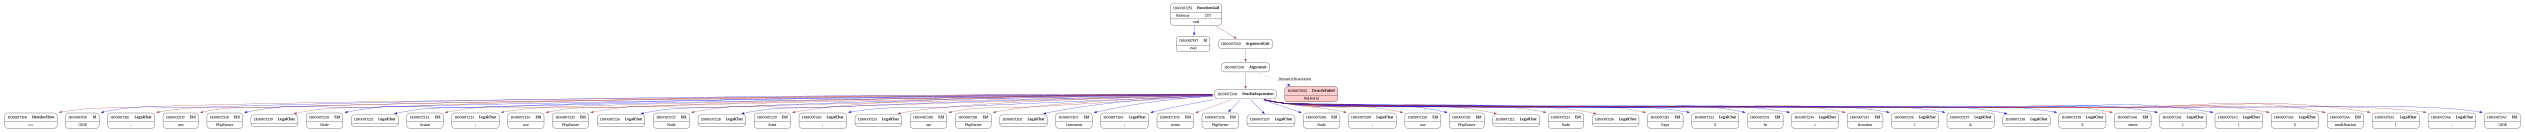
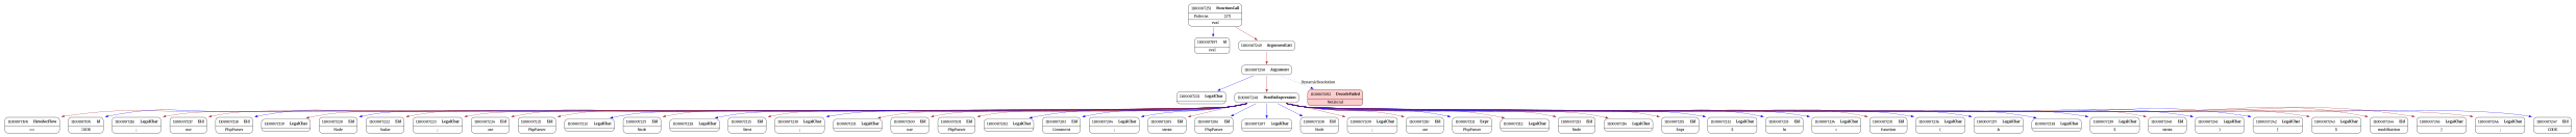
  digraph {
    fontname=Merriweather
    node [fontname=Merriweather shape=none]
    edge [color=brown fontname=Merriweather weight=2]
    n1 [label=<<TABLE border='1' cellspacing='0' cellpadding='10' style='rounded' ><TR><TD border='0'>1100007197</TD><TD border='0'><B>Id</B></TD></TR><HR/><TR><TD border='0' cellpadding='5' colspan='2'>eval</TD></TR></TABLE>>]
    n2 [label=<<TABLE border='1' cellspacing='0' cellpadding='10' style='rounded' ><TR><TD border='0'>1100007198</TD><TD border='0'><B>HeredocFlow</B></TD></TR><HR/><TR><TD border='0' cellpadding='5' colspan='2'>&lt;&lt;&lt;</TD></TR></TABLE>>]
    n3 [label=<<TABLE border='1' cellspacing='0' cellpadding='10' style='rounded' ><TR><TD border='0'>1100007199</TD><TD border='0'><B>Id</B></TD></TR><HR/><TR><TD border='0' cellpadding='5' colspan='2'>CODE</TD></TR></TABLE>>]
    n4 [label=<<TABLE border='1' cellspacing='0' cellpadding='10' style='rounded' ><TR><TD border='0'>1100007216</TD><TD border='0'><B>LegalChar</B></TD></TR><HR/><TR><TD border='0' cellpadding='5' colspan='2'>;</TD></TR></TABLE>>]
    n5 [label=<<TABLE border='1' cellspacing='0' cellpadding='10' style='rounded' ><TR><TD border='0'>1100007217</TD><TD border='0'><B>EId</B></TD></TR><HR/><TR><TD border='0' cellpadding='5' colspan='2'>use</TD></TR></TABLE>>]
    n6 [label=<<TABLE border='1' cellspacing='0' cellpadding='10' style='rounded' ><TR><TD border='0'>1100007218</TD><TD border='0'><B>EId</B></TD></TR><HR/><TR><TD border='0' cellpadding='5' colspan='2'>PhpParser</TD></TR></TABLE>>]
    n7 [label=<<TABLE border='1' cellspacing='0' cellpadding='10' style='rounded' ><TR><TD border='0'>1100007219</TD><TD border='0'><B>LegalChar</B></TD></TR><HR/><TR><TD border='0' cellpadding='5' colspan='2'></TD></TR></TABLE>>]
    n8 [label=<<TABLE border='1' cellspacing='0' cellpadding='10' style='rounded' ><TR><TD border='0'>1100007220</TD><TD border='0'><B>EId</B></TD></TR><HR/><TR><TD border='0' cellpadding='5' colspan='2'>Node</TD></TR></TABLE>>]
    n9 [label=<<TABLE border='1' cellspacing='0' cellpadding='10' style='rounded' ><TR><TD border='0'>1100007221</TD><TD border='0'><B>LegalChar</B></TD></TR><HR/><TR><TD border='0' cellpadding='5' colspan='2'></TD></TR></TABLE>>]
    n10 [label=<<TABLE border='1' cellspacing='0' cellpadding='10' style='rounded' ><TR><TD border='0'>1100007222</TD><TD border='0'><B>EId</B></TD></TR><HR/><TR><TD border='0' cellpadding='5' colspan='2'>Scalar</TD></TR></TABLE>>]
    n11 [label=<<TABLE border='1' cellspacing='0' cellpadding='10' style='rounded' ><TR><TD border='0'>1100007223</TD><TD border='0'><B>LegalChar</B></TD></TR><HR/><TR><TD border='0' cellpadding='5' colspan='2'>;</TD></TR></TABLE>>]
    n12 [label=<<TABLE border='1' cellspacing='0' cellpadding='10' style='rounded' ><TR><TD border='0'>1100007224</TD><TD border='0'><B>EId</B></TD></TR><HR/><TR><TD border='0' cellpadding='5' colspan='2'>use</TD></TR></TABLE>>]
    n13 [label=<<TABLE border='1' cellspacing='0' cellpadding='10' style='rounded' ><TR><TD border='0'>1100007225</TD><TD border='0'><B>EId</B></TD></TR><HR/><TR><TD border='0' cellpadding='5' colspan='2'>PhpParser</TD></TR></TABLE>>]
    n14 [label=<<TABLE border='1' cellspacing='0' cellpadding='10' style='rounded' ><TR><TD border='0'>1100007226</TD><TD border='0'><B>LegalChar</B></TD></TR><HR/><TR><TD border='0' cellpadding='5' colspan='2'></TD></TR></TABLE>>]
    n15 [label=<<TABLE border='1' cellspacing='0' cellpadding='10' style='rounded' ><TR><TD border='0'>1100007227</TD><TD border='0'><B>EId</B></TD></TR><HR/><TR><TD border='0' cellpadding='5' colspan='2'>Node</TD></TR></TABLE>>]
    n16 [label=<<TABLE border='1' cellspacing='0' cellpadding='10' style='rounded' ><TR><TD border='0'>1100007228</TD><TD border='0'><B>LegalChar</B></TD></TR><HR/><TR><TD border='0' cellpadding='5' colspan='2'></TD></TR></TABLE>>]
    n17 [label=<<TABLE border='1' cellspacing='0' cellpadding='10' style='rounded' ><TR><TD border='0'>1100007229</TD><TD border='0'><B>EId</B></TD></TR><HR/><TR><TD border='0' cellpadding='5' colspan='2'>Stmt</TD></TR></TABLE>>]
    n18 [label=<<TABLE border='1' cellspacing='0' cellpadding='10' style='rounded' ><TR><TD border='0'>1100007230</TD><TD border='0'><B>LegalChar</B></TD></TR><HR/><TR><TD border='0' cellpadding='5' colspan='2'>;</TD></TR></TABLE>>]
    n19 [label=<<TABLE border='1' cellspacing='0' cellpadding='10' style='rounded' ><TR><TD border='0'>1100007231</TD><TD border='0'><B>LegalChar</B></TD></TR><HR/><TR><TD border='0' cellpadding='5' colspan='2'></TD></TR></TABLE>>]
    n20 [label=<<TABLE border='1' cellspacing='0' cellpadding='10' style='rounded' ><TR><TD border='0'>1100007200</TD><TD border='0'><B>EId</B></TD></TR><HR/><TR><TD border='0' cellpadding='5' colspan='2'>use</TD></TR></TABLE>>]
    n21 [label=<<TABLE border='1' cellspacing='0' cellpadding='10' style='rounded' ><TR><TD border='0'>1100007201</TD><TD border='0'><B>EId</B></TD></TR><HR/><TR><TD border='0' cellpadding='5' colspan='2'>PhpParser</TD></TR></TABLE>>]
    n22 [label=<<TABLE border='1' cellspacing='0' cellpadding='10' style='rounded' ><TR><TD border='0'>1100007202</TD><TD border='0'><B>LegalChar</B></TD></TR><HR/><TR><TD border='0' cellpadding='5' colspan='2'></TD></TR></TABLE>>]
    n23 [label=<<TABLE border='1' cellspacing='0' cellpadding='10' style='rounded' ><TR><TD border='0'>1100007203</TD><TD border='0'><B>EId</B></TD></TR><HR/><TR><TD border='0' cellpadding='5' colspan='2'>Comment</TD></TR></TABLE>>]
    n24 [label=<<TABLE border='1' cellspacing='0' cellpadding='10' style='rounded' ><TR><TD border='0'>1100007204</TD><TD border='0'><B>LegalChar</B></TD></TR><HR/><TR><TD border='0' cellpadding='5' colspan='2'>;</TD></TR></TABLE>>]
    n25 [label=<<TABLE border='1' cellspacing='0' cellpadding='10' style='rounded' ><TR><TD border='0'>1100007205</TD><TD border='0'><B>EId</B></TD></TR><HR/><TR><TD border='0' cellpadding='5' colspan='2'>stmts</TD></TR></TABLE>>]
    n26 [label=<<TABLE border='1' cellspacing='0' cellpadding='10' style='rounded' ><TR><TD border='0'>1100007206</TD><TD border='0'><B>EId</B></TD></TR><HR/><TR><TD border='0' cellpadding='5' colspan='2'>PhpParser</TD></TR></TABLE>>]
    n27 [label=<<TABLE border='1' cellspacing='0' cellpadding='10' style='rounded' ><TR><TD border='0'>1100007207</TD><TD border='0'><B>LegalChar</B></TD></TR><HR/><TR><TD border='0' cellpadding='5' colspan='2'></TD></TR></TABLE>>]
    n28 [label=<<TABLE border='1' cellspacing='0' cellpadding='10' style='rounded' ><TR><TD border='0'>1100007208</TD><TD border='0'><B>EId</B></TD></TR><HR/><TR><TD border='0' cellpadding='5' colspan='2'>Node</TD></TR></TABLE>>]
    n29 [label=<<TABLE border='1' cellspacing='0' cellpadding='10' style='rounded' ><TR><TD border='0'>1100007209</TD><TD border='0'><B>LegalChar</B></TD></TR><HR/><TR><TD border='0' cellpadding='5' colspan='2'>;</TD></TR></TABLE>>]
    n30 [label=<<TABLE border='1' cellspacing='0' cellpadding='10' style='rounded' ><TR><TD border='0'>1100007210</TD><TD border='0'><B>EId</B></TD></TR><HR/><TR><TD border='0' cellpadding='5' colspan='2'>use</TD></TR></TABLE>>]
-   n31 [label=<<TABLE border='1' cellspacing='0' cellpadding='10' style='rounded' ><TR><TD border='0'>1100007211</TD><TD border='0'><B>EId</B></TD></TR><HR/><TR><TD border='0' cellpadding='5' colspan='2'>PhpParser</TD></TR></TABLE>>]
+   n31 [label=<<TABLE border='1' cellspacing='0' cellpadding='10' style='rounded' ><TR><TD border='0'>1100007211</TD><TD border='0'><B>Expr</B></TD></TR><HR/><TR><TD border='0' cellpadding='5' colspan='2'>PhpParser</TD></TR></TABLE>>]
    n32 [label=<<TABLE border='1' cellspacing='0' cellpadding='10' style='rounded' ><TR><TD border='0'>1100007212</TD><TD border='0'><B>LegalChar</B></TD></TR><HR/><TR><TD border='0' cellpadding='5' colspan='2'></TD></TR></TABLE>>]
    n33 [label=<<TABLE border='1' cellspacing='0' cellpadding='10' style='rounded' ><TR><TD border='0'>1100007213</TD><TD border='0'><B>EId</B></TD></TR><HR/><TR><TD border='0' cellpadding='5' colspan='2'>Node</TD></TR></TABLE>>]
    n34 [label=<<TABLE border='1' cellspacing='0' cellpadding='10' style='rounded' ><TR><TD border='0'>1100007214</TD><TD border='0'><B>LegalChar</B></TD></TR><HR/><TR><TD border='0' cellpadding='5' colspan='2'></TD></TR></TABLE>>]
    n35 [label=<<TABLE border='1' cellspacing='0' cellpadding='10' style='rounded' ><TR><TD border='0'>1100007215</TD><TD border='0'><B>EId</B></TD></TR><HR/><TR><TD border='0' cellpadding='5' colspan='2'>Expr</TD></TR></TABLE>>]
    n36 [label=<<TABLE border='1' cellspacing='0' cellpadding='10' style='rounded' ><TR><TD border='0'>1100007248</TD><TD border='0'><B>PostfixExpression</B></TD></TR></TABLE>>]
    n37 [label=<<TABLE border='1' cellspacing='0' cellpadding='10' style='rounded' ><TR><TD border='0'>1100007232</TD><TD border='0'><B>LegalChar</B></TD></TR><HR/><TR><TD border='0' cellpadding='5' colspan='2'>$</TD></TR></TABLE>>]
    n38 [label=<<TABLE border='1' cellspacing='0' cellpadding='10' style='rounded' ><TR><TD border='0'>1100007233</TD><TD border='0'><B>EId</B></TD></TR><HR/><TR><TD border='0' cellpadding='5' colspan='2'>fn</TD></TR></TABLE>>]
    n39 [label=<<TABLE border='1' cellspacing='0' cellpadding='10' style='rounded' ><TR><TD border='0'>1100007234</TD><TD border='0'><B>LegalChar</B></TD></TR><HR/><TR><TD border='0' cellpadding='5' colspan='2'>=</TD></TR></TABLE>>]
    n40 [label=<<TABLE border='1' cellspacing='0' cellpadding='10' style='rounded' ><TR><TD border='0'>1100007235</TD><TD border='0'><B>EId</B></TD></TR><HR/><TR><TD border='0' cellpadding='5' colspan='2'>function</TD></TR></TABLE>>]
    n41 [label=<<TABLE border='1' cellspacing='0' cellpadding='10' style='rounded' ><TR><TD border='0'>1100007236</TD><TD border='0'><B>LegalChar</B></TD></TR><HR/><TR><TD border='0' cellpadding='5' colspan='2'>(</TD></TR></TABLE>>]
    n42 [label=<<TABLE border='1' cellspacing='0' cellpadding='10' style='rounded' ><TR><TD border='0'>1100007237</TD><TD border='0'><B>LegalChar</B></TD></TR><HR/><TR><TD border='0' cellpadding='5' colspan='2'>&amp;</TD></TR></TABLE>>]
    n43 [label=<<TABLE border='1' cellspacing='0' cellpadding='10' style='rounded' ><TR><TD border='0'>1100007238</TD><TD border='0'><B>LegalChar</B></TD></TR><HR/><TR><TD border='0' cellpadding='5' colspan='2'></TD></TR></TABLE>>]
    n44 [label=<<TABLE border='1' cellspacing='0' cellpadding='10' style='rounded' ><TR><TD border='0'>1100007239</TD><TD border='0'><B>LegalChar</B></TD></TR><HR/><TR><TD border='0' cellpadding='5' colspan='2'>$</TD></TR></TABLE>>]
    n45 [label=<<TABLE border='1' cellspacing='0' cellpadding='10' style='rounded' ><TR><TD border='0'>1100007240</TD><TD border='0'><B>EId</B></TD></TR><HR/><TR><TD border='0' cellpadding='5' colspan='2'>stmts</TD></TR></TABLE>>]
    n46 [label=<<TABLE border='1' cellspacing='0' cellpadding='10' style='rounded' ><TR><TD border='0'>1100007241</TD><TD border='0'><B>LegalChar</B></TD></TR><HR/><TR><TD border='0' cellpadding='5' colspan='2'>)</TD></TR></TABLE>>]
    n47 [label=<<TABLE border='1' cellspacing='0' cellpadding='10' style='rounded' ><TR><TD border='0'>1100007242</TD><TD border='0'><B>LegalChar</B></TD></TR><HR/><TR><TD border='0' cellpadding='5' colspan='2'>{</TD></TR></TABLE>>]
    n48 [label=<<TABLE border='1' cellspacing='0' cellpadding='10' style='rounded' ><TR><TD border='0'>1100007243</TD><TD border='0'><B>LegalChar</B></TD></TR><HR/><TR><TD border='0' cellpadding='5' colspan='2'>$</TD></TR></TABLE>>]
    n49 [label=<<TABLE border='1' cellspacing='0' cellpadding='10' style='rounded' ><TR><TD border='0'>1100007244</TD><TD border='0'><B>EId</B></TD></TR><HR/><TR><TD border='0' cellpadding='5' colspan='2'>modification</TD></TR></TABLE>>]
    n50 [label=<<TABLE border='1' cellspacing='0' cellpadding='10' style='rounded' ><TR><TD border='0'>1100007245</TD><TD border='0'><B>LegalChar</B></TD></TR><HR/><TR><TD border='0' cellpadding='5' colspan='2'>}</TD></TR></TABLE>>]
    n51 [label=<<TABLE border='1' cellspacing='0' cellpadding='10' style='rounded' ><TR><TD border='0'>1100007246</TD><TD border='0'><B>LegalChar</B></TD></TR><HR/><TR><TD border='0' cellpadding='5' colspan='2'>;</TD></TR></TABLE>>]
    n52 [label=<<TABLE border='1' cellspacing='0' cellpadding='10' style='rounded' ><TR><TD border='0'>1100007247</TD><TD border='0'><B>EId</B></TD></TR><HR/><TR><TD border='0' cellpadding='5' colspan='2'>CODE</TD></TR></TABLE>>]
    n53 [label=<<TABLE border='1' cellspacing='0' cellpadding='10' style='rounded' ><TR><TD border='0'>1100007249</TD><TD border='0'><B>ArgumentList</B></TD></TR></TABLE>>]
    n54 [label=<<TABLE border='1' cellspacing='0' cellpadding='10' style='rounded' ><TR><TD border='0'>1100007250</TD><TD border='0'><B>Argument</B></TD></TR></TABLE>>]
    n55 [label=<<TABLE border='1' cellspacing='0' cellpadding='10' style='rounded' bgcolor='#FFCCCC' ><TR><TD border='0'>1100007492</TD><TD border='0'><B>DecodeFailed</B></TD></TR><HR/><TR><TD border='0' cellpadding='5' colspan='2'>NoLiteral</TD></TR></TABLE>>]
    n56 [label=<<TABLE border='1' cellspacing='0' cellpadding='10' style='rounded' ><TR><TD border='0'>1100007251</TD><TD border='0'><B>FunctionCall</B></TD></TR><HR/><TR><TD border='0' cellpadding='5'>Patterns</TD><TD border='0' cellpadding='5'>[27]</TD></TR><HR/><TR><TD border='0' cellpadding='5' colspan='2'>eval</TD></TR></TABLE>>]
    n36 -> n2
    n36 -> n3 [color=blue]
    n36 -> n4
    n36 -> n5
    n36 -> n6 [color=blue]
    n36 -> n7
    n36 -> n8 [color=blue]
-   n36 -> n9 [color=blue]
+   n54 -> n9 [color=blue]
    n36 -> n10
    n36 -> n11
    n36 -> n12
    n36 -> n13
    n36 -> n14 [color=blue]
    n36 -> n15
    n36 -> n16 [color=blue]
    n36 -> n17
    n36 -> n18 [color=blue]
    n36 -> n19
    n36 -> n20
    n36 -> n21
    n36 -> n22 [color=blue]
    n36 -> n23 [color=blue]
    n36 -> n24 [color=blue]
    n36 -> n25
    n36 -> n26 [color=blue]
    n36 -> n27 [color=blue]
    n36 -> n28 [color=blue]
    n36 -> n29
    n36 -> n30
    n36 -> n31 [color=blue]
    n36 -> n32
    n36 -> n33
    n36 -> n34
    n36 -> n35
    n36 -> n37 [color=blue]
    n36 -> n38 [color=blue]
    n36 -> n39 [color=blue]
    n36 -> n40
    n36 -> n41 [color=blue]
    n36 -> n42 [color=blue]
    n36 -> n43 [color=blue]
    n36 -> n44 [color=blue]
    n36 -> n45
    n36 -> n46 [color=blue]
    n36 -> n47 [color=blue]
    n36 -> n48
    n36 -> n49
    n36 -> n50
    n36 -> n51
    n36 -> n52 [color=blue]
    n53 -> n54
    n54 -> n36
    n54 -> n55 [color=blue label=DynamicResolution style=dotted weight=""]
    n56 -> n1 [color=blue]
    n56 -> n53
  }
